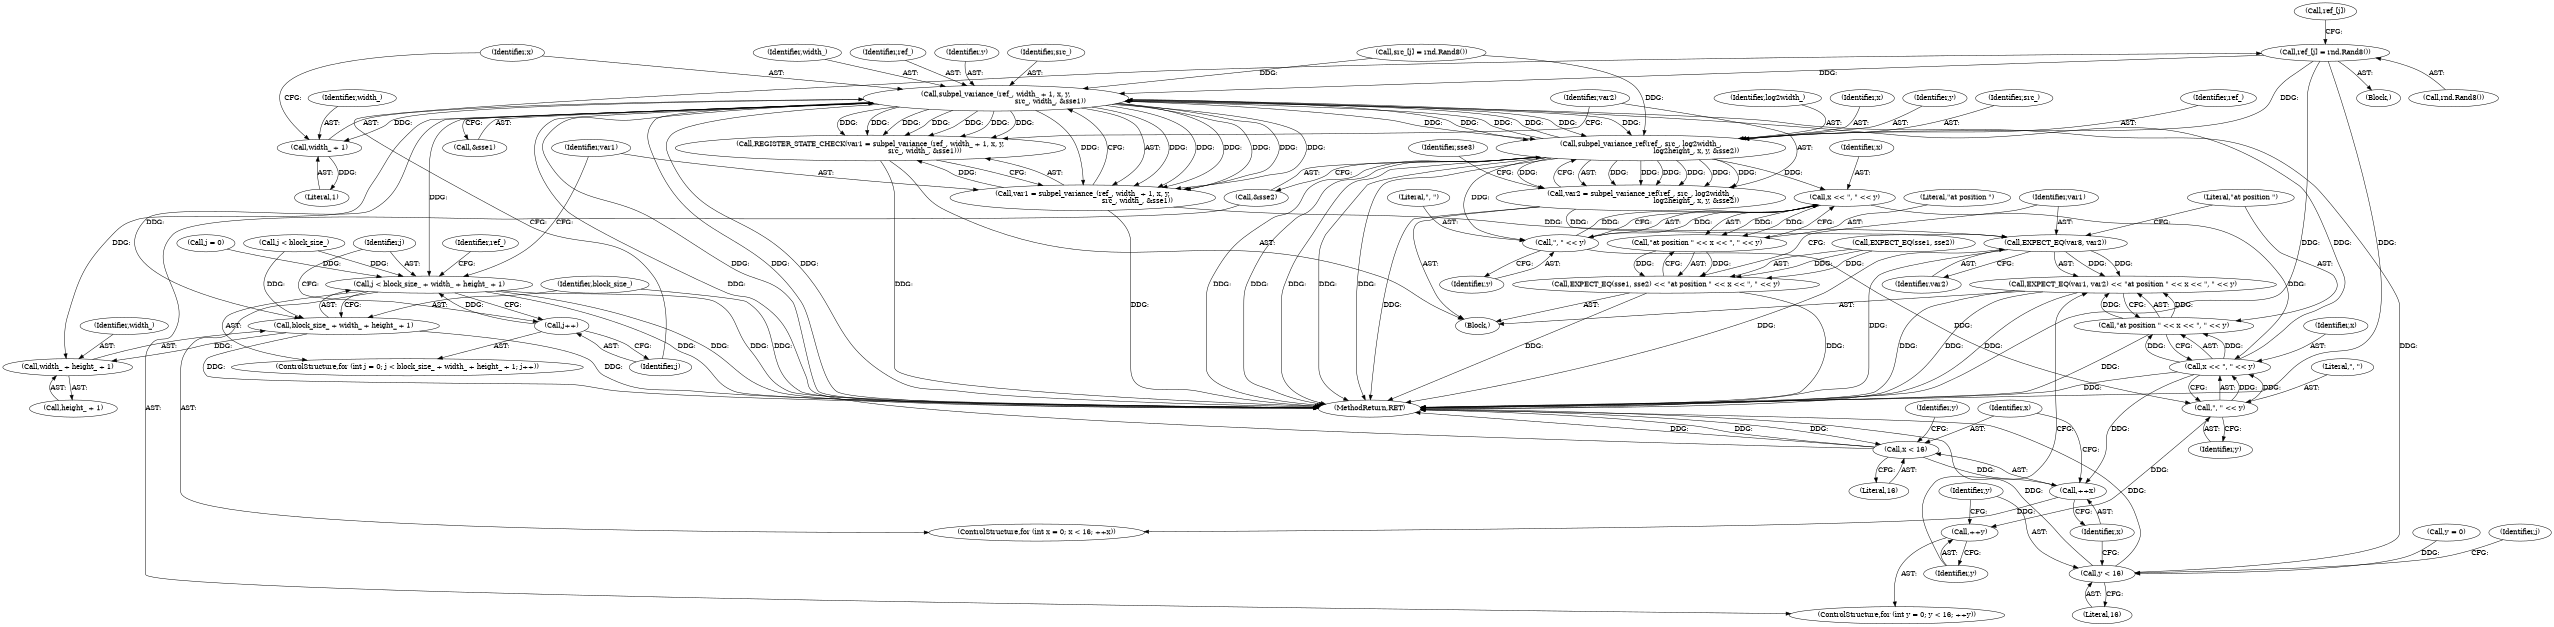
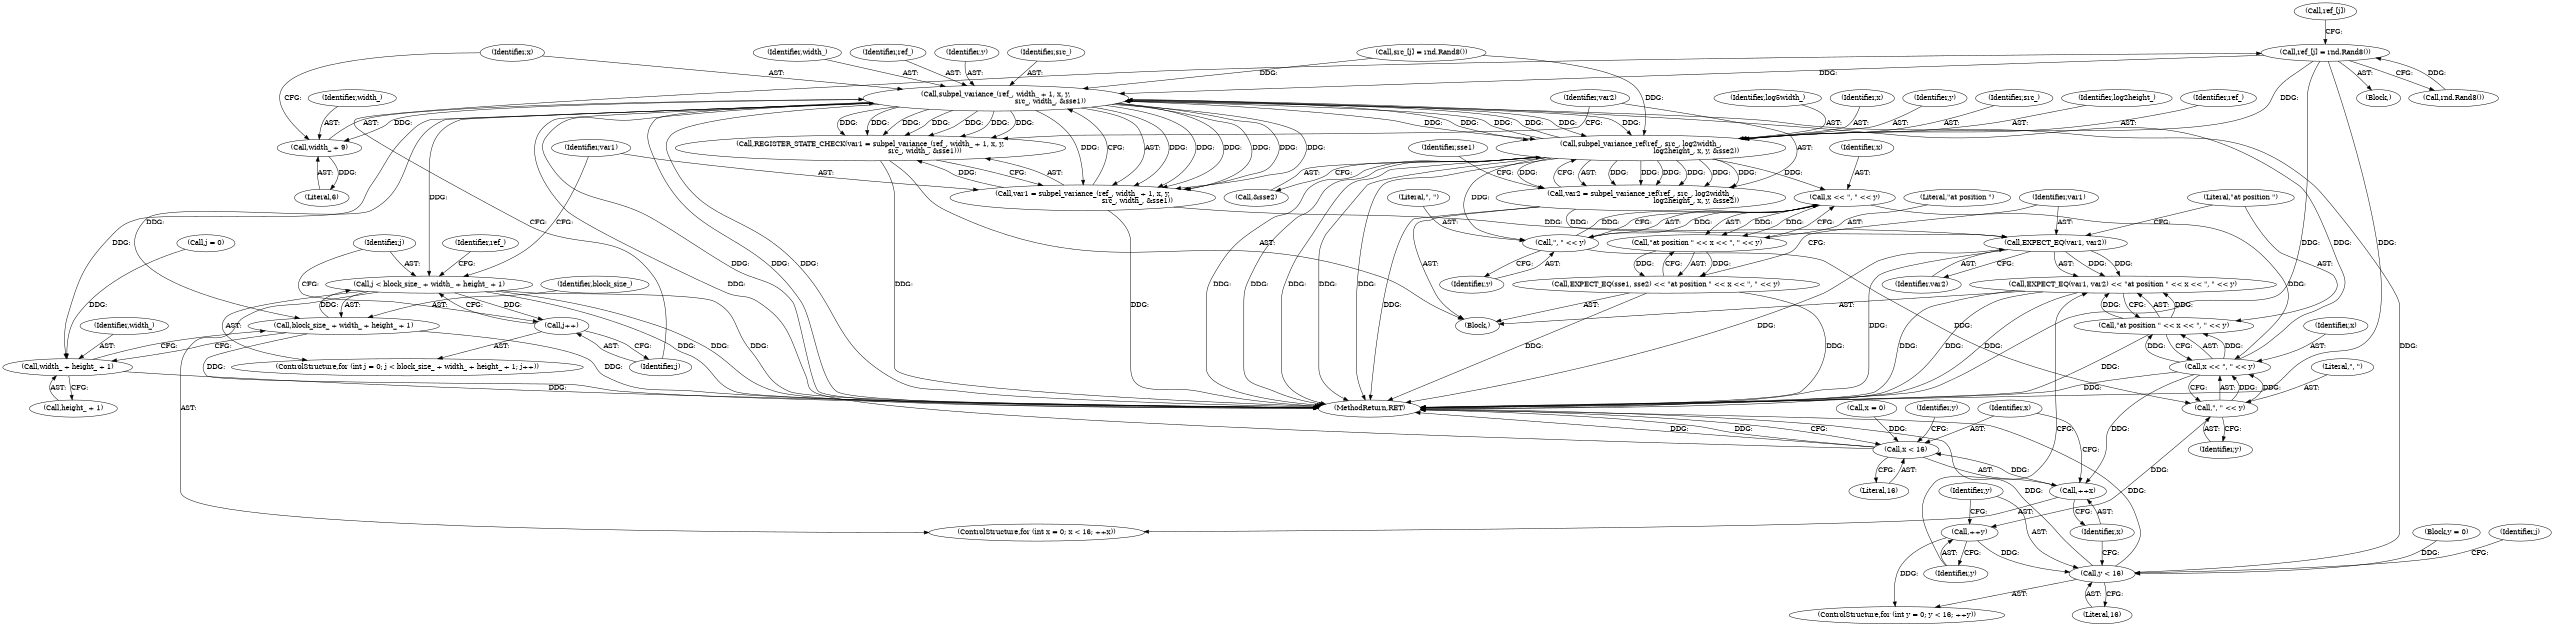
  digraph {
    n1 [label="(Call,ref_[j] = rnd.Rand8())"]
    n2 [label="(Call,subpel_variance_(ref_, width_ + 1, x, y,\n                                                   src_, width_, &sse1))"]
    n3 [label="(Call,subpel_variance_ref(ref_, src_, log2width_,\n                                                    log2height_, x, y, &sse2))"]
    n4 [label="(Block,)"]
    n5 [label="(Call,rnd.Rand8())"]
    n6 [label="(MethodReturn,RET)"]
    n7 [label="(Call,j < block_size_ + width_ + height_ + 1)"]
    n8 [label="(Call,block_size_ + width_ + height_ + 1)"]
    n9 [label="(Call,width_ + height_ + 1)"]
    n10 [label="(Call,REGISTER_STATE_CHECK(var1 = subpel_variance_(ref_, width_ + 1, x, y,\n                                                   src_, width_, &sse1)))"]
    n11 [label="(Call,var1 = subpel_variance_(ref_, width_ + 1, x, y,\n                                                   src_, width_, &sse1))"]
-   n12 [label="(Call,width_ + 1)"]
-   n13 [label="(Call,&sse1)"]
+   n12 [label="(Call,width_ + 9)"]
    n14 [label="(Call,var2 = subpel_variance_ref(ref_, src_, log2width_,\n                                                    log2height_, x, y, &sse2))"]
    n15 [label="(Call,x << \", \" << y)"]
    n16 [label="(Call,\", \" << y)"]
    n17 [label="(Call,&sse2)"]
    n18 [label="(Call,x < 16)"]
    n19 [label="(Call,j++)"]
    n20 [label="(ControlStructure,for (int j = 0; j < block_size_ + width_ + height_ + 1; j++))"]
    n21 [label="(ControlStructure,for (int x = 0; x < 16; ++x))"]
    n22 [label="(Call,height_ + 1)"]
    n23 [label="(Block,)"]
-   n24 [label="(Call,EXPECT_EQ(var8, var2))"]
-   n25 [label="(Literal,1)"]
+   n24 [label="(Call,EXPECT_EQ(var1, var2))"]
+   n25 [label="(Literal,6)"]
    n26 [label="(Identifier,j)"]
    n27 [label="(Call,EXPECT_EQ(var1, var2) << \"at position \" << x << \", \" << y)"]
    n28 [label="(Identifier,var2)"]
    n29 [label="(Call,\"at position \" << x << \", \" << y)"]
    n30 [label="(Call,x << \", \" << y)"]
    n31 [label="(Call,\"at position \" << x << \", \" << y)"]
    n32 [label="(Call,\", \" << y)"]
    n33 [label="(Identifier,y)"]
    n34 [label="(Call,EXPECT_EQ(sse1, sse2) << \"at position \" << x << \", \" << y)"]
    n35 [label="(Call,++x)"]
    n36 [label="(Identifier,x)"]
    n37 [label="(Call,++y)"]
    n38 [label="(Identifier,y)"]
    n39 [label="(Literal,16)"]
    n40 [label="(Call,y < 16)"]
    n41 [label="(Identifier,y)"]
    n42 [label="(ControlStructure,for (int y = 0; y < 16; ++y))"]
    n43 [label="(Literal,16)"]
-   n44 [label="(Identifier,log2width_)"]
+   n44 [label="(Identifier,log5width_)"]
    n45 [label="(Call,src_[j] = rnd.Rand8())"]
    n46 [label="(Identifier,y)"]
    n47 [label="(Identifier,x)"]
+   n48 [label="(Call,x = 0)"]
    n49 [label="(Identifier,width_)"]
-   n50 [label="(Call,j < block_size_)"]
    n51 [label="(Call,ref_[j])"]
    n52 [label="(Identifier,j)"]
    n53 [label="(Identifier,y)"]
    n54 [label="(Identifier,x)"]
-   n55 [label="(Call,y = 0)"]
+   n55 [label="(Block,y = 0)"]
    n56 [label="(Identifier,src_)"]
    n57 [label="(Call,j = 0)"]
    n58 [label="(Identifier,j)"]
    n59 [label="(Identifier,width_)"]
    n60 [label="(Identifier,x)"]
    n61 [label="(Identifier,ref_)"]
    n62 [label="(Identifier,var1)"]
    n63 [label="(Identifier,block_size_)"]
    n64 [label="(Identifier,x)"]
-   n65 [label="(Call,EXPECT_EQ(sse1, sse2))"]
    n66 [label="(Literal,\", \")"]
    n67 [label="(Identifier,y)"]
    n68 [label="(Identifier,var2)"]
    n69 [label="(Literal,\", \")"]
    n70 [label="(Identifier,var1)"]
    n71 [label="(Literal,\"at position \")"]
    n72 [label="(Identifier,ref_)"]
    n73 [label="(Identifier,y)"]
    n74 [label="(Identifier,src_)"]
    n75 [label="(Identifier,x)"]
+   n76 [label="(Identifier,log2height_)"]
    n77 [label="(Identifier,ref_)"]
-   n78 [label="(Identifier,sse3)"]
+   n78 [label="(Identifier,sse1)"]
    n79 [label="(Literal,\"at position \")"]
    n80 [label="(Identifier,width_)"]
    n1 -> n2 [label="DDG: "]
    n1 -> n3 [label="DDG: "]
    n1 -> n4 [label="AST: "]
+   n1 -> n5 [label="CFG: "]
    n1 -> n6 [label="DDG: "]
    n1 -> n6 [label="DDG: "]
    n2 -> n3 [label="DDG: "]
    n2 -> n3 [label="DDG: "]
    n2 -> n3 [label="DDG: "]
    n2 -> n3 [label="DDG: "]
    n2 -> n6 [label="DDG: "]
    n2 -> n6 [label="DDG: "]
    n2 -> n6 [label="DDG: "]
    n2 -> n7 [label="DDG: "]
    n2 -> n8 [label="DDG: "]
    n2 -> n9 [label="DDG: "]
    n2 -> n10 [label="DDG: "]
    n2 -> n10 [label="DDG: "]
    n2 -> n10 [label="DDG: "]
    n2 -> n10 [label="DDG: "]
    n2 -> n10 [label="DDG: "]
    n2 -> n10 [label="DDG: "]
    n2 -> n10 [label="DDG: "]
    n2 -> n11 [label="AST: "]
    n2 -> n11 [label="DDG: "]
    n2 -> n11 [label="DDG: "]
    n2 -> n11 [label="DDG: "]
    n2 -> n11 [label="DDG: "]
    n2 -> n11 [label="DDG: "]
    n2 -> n11 [label="DDG: "]
    n2 -> n11 [label="DDG: "]
    n2 -> n12 [label="DDG: "]
-   n2 -> n13 [label="CFG: "]
    n3 -> n2 [label="DDG: "]
    n3 -> n2 [label="DDG: "]
    n3 -> n6 [label="DDG: "]
    n3 -> n6 [label="DDG: "]
    n3 -> n6 [label="DDG: "]
    n3 -> n6 [label="DDG: "]
    n3 -> n6 [label="DDG: "]
    n3 -> n14 [label="AST: "]
    n3 -> n14 [label="DDG: "]
    n3 -> n14 [label="DDG: "]
    n3 -> n14 [label="DDG: "]
    n3 -> n14 [label="DDG: "]
    n3 -> n14 [label="DDG: "]
    n3 -> n14 [label="DDG: "]
    n3 -> n14 [label="DDG: "]
    n3 -> n15 [label="DDG: "]
    n3 -> n16 [label="DDG: "]
    n3 -> n17 [label="CFG: "]
-   n5 -> n1 [label="AST: "]
-   n6 -> n18 [label="DDG: "]
+   n5 -> n1 [label="DDG: "]
+   n6 -> n18 [label="CFG: "]
    n7 -> n6 [label="DDG: "]
    n7 -> n6 [label="DDG: "]
    n7 -> n6 [label="DDG: "]
-   n7 -> n8 [label="CFG: "]
-   n7 -> n19 [label="CFG: "]
+   n7 -> n8 [label="AST: "]
+   n7 -> n19 [label="DDG: "]
    n7 -> n20 [label="AST: "]
    n7 -> n21 [label="AST: "]
    n8 -> n6 [label="DDG: "]
    n8 -> n6 [label="DDG: "]
-   n8 -> n7 [label="AST: "]
-   n8 -> n9 [label="DDG: "]
-   n63 -> n6 [label="DDG: "]
-   n9 -> n8 [label="AST: "]
-   n9 -> n22 [label="AST: "]
+   n8 -> n7 [label="DDG: "]
+   n8 -> n9 [label="CFG: "]
+   n9 -> n6 [label="DDG: "]
+   n9 -> n8 [label="CFG: "]
+   n9 -> n22 [label="CFG: "]
    n10 -> n6 [label="DDG: "]
    n10 -> n11 [label="CFG: "]
    n10 -> n23 [label="AST: "]
    n11 -> n2 [label="CFG: "]
    n11 -> n6 [label="DDG: "]
    n11 -> n10 [label="AST: "]
    n11 -> n10 [label="DDG: "]
    n11 -> n24 [label="DDG: "]
    n12 -> n2 [label="AST: "]
    n12 -> n25 [label="DDG: "]
-   n13 -> n2 [label="AST: "]
    n14 -> n3 [label="CFG: "]
    n14 -> n6 [label="DDG: "]
    n14 -> n23 [label="AST: "]
    n14 -> n24 [label="DDG: "]
    n15 -> n16 [label="CFG: "]
    n15 -> n30 [label="DDG: "]
    n15 -> n31 [label="AST: "]
    n15 -> n31 [label="DDG: "]
    n15 -> n31 [label="DDG: "]
    n16 -> n15 [label="AST: "]
    n16 -> n15 [label="DDG: "]
    n16 -> n15 [label="DDG: "]
    n16 -> n32 [label="DDG: "]
    n16 -> n33 [label="CFG: "]
    n17 -> n3 [label="AST: "]
    n18 -> n2 [label="DDG: "]
    n18 -> n6 [label="DDG: "]
    n18 -> n6 [label="DDG: "]
-   n18 -> n35 [label="DDG: "]
+   n18 -> n35 [label="AST: "]
    n18 -> n39 [label="CFG: "]
-   n19 -> n7 [label="DDG: "]
+   n19 -> n7 [label="CFG: "]
    n19 -> n20 [label="AST: "]
    n19 -> n26 [label="CFG: "]
    n22 -> n9 [label="AST: "]
    n24 -> n6 [label="DDG: "]
    n24 -> n6 [label="DDG: "]
    n24 -> n27 [label="AST: "]
    n24 -> n27 [label="DDG: "]
    n24 -> n27 [label="DDG: "]
    n24 -> n28 [label="CFG: "]
    n25 -> n12 [label="AST: "]
    n26 -> n1 [label="CFG: "]
    n26 -> n19 [label="AST: "]
    n27 -> n6 [label="DDG: "]
    n27 -> n6 [label="DDG: "]
    n27 -> n6 [label="DDG: "]
    n27 -> n23 [label="AST: "]
    n27 -> n29 [label="CFG: "]
    n28 -> n24 [label="AST: "]
    n29 -> n6 [label="DDG: "]
    n29 -> n27 [label="AST: "]
    n29 -> n27 [label="DDG: "]
    n29 -> n27 [label="DDG: "]
    n29 -> n30 [label="CFG: "]
    n30 -> n2 [label="DDG: "]
    n30 -> n6 [label="DDG: "]
    n30 -> n29 [label="AST: "]
    n30 -> n29 [label="DDG: "]
    n30 -> n29 [label="DDG: "]
    n30 -> n32 [label="CFG: "]
    n30 -> n35 [label="DDG: "]
    n31 -> n15 [label="CFG: "]
    n31 -> n34 [label="AST: "]
    n31 -> n34 [label="DDG: "]
    n31 -> n34 [label="DDG: "]
    n32 -> n30 [label="AST: "]
    n32 -> n30 [label="DDG: "]
    n32 -> n30 [label="DDG: "]
    n32 -> n37 [label="DDG: "]
    n32 -> n38 [label="CFG: "]
    n33 -> n16 [label="AST: "]
    n34 -> n6 [label="DDG: "]
    n34 -> n6 [label="DDG: "]
    n34 -> n23 [label="AST: "]
    n34 -> n31 [label="CFG: "]
-   n35 -> n18 [label="AST: "]
-   n35 -> n21 [label="DDG: "]
+   n35 -> n18 [label="DDG: "]
+   n35 -> n21 [label="AST: "]
    n35 -> n36 [label="CFG: "]
    n36 -> n35 [label="AST: "]
    n36 -> n40 [label="CFG: "]
+   n37 -> n40 [label="DDG: "]
    n37 -> n41 [label="CFG: "]
-   n37 -> n42 [label="AST: "]
+   n37 -> n42 [label="DDG: "]
    n38 -> n32 [label="AST: "]
    n39 -> n18 [label="AST: "]
    n40 -> n2 [label="DDG: "]
    n40 -> n6 [label="DDG: "]
    n40 -> n6 [label="DDG: "]
-   n17 -> n42 [label="AST: "]
+   n40 -> n42 [label="AST: "]
    n40 -> n43 [label="CFG: "]
    n41 -> n27 [label="CFG: "]
    n41 -> n37 [label="AST: "]
    n43 -> n40 [label="AST: "]
    n44 -> n3 [label="AST: "]
    n45 -> n2 [label="DDG: "]
    n45 -> n3 [label="DDG: "]
    n46 -> n37 [label="CFG: "]
    n46 -> n40 [label="AST: "]
    n47 -> n15 [label="AST: "]
+   n48 -> n18 [label="DDG: "]
    n49 -> n9 [label="AST: "]
-   n50 -> n7 [label="DDG: "]
-   n50 -> n8 [label="DDG: "]
    n51 -> n1 [label="CFG: "]
    n52 -> n7 [label="AST: "]
    n52 -> n19 [label="CFG: "]
    n53 -> n18 [label="CFG: "]
    n54 -> n3 [label="AST: "]
    n55 -> n40 [label="DDG: "]
    n56 -> n2 [label="AST: "]
-   n57 -> n7 [label="DDG: "]
+   n57 -> n9 [label="DDG: "]
    n58 -> n40 [label="CFG: "]
    n59 -> n2 [label="AST: "]
    n60 -> n18 [label="AST: "]
    n60 -> n35 [label="CFG: "]
    n61 -> n2 [label="AST: "]
    n62 -> n24 [label="AST: "]
    n62 -> n34 [label="CFG: "]
    n63 -> n8 [label="AST: "]
    n64 -> n30 [label="AST: "]
-   n65 -> n34 [label="AST: "]
-   n65 -> n34 [label="DDG: "]
-   n65 -> n34 [label="DDG: "]
    n66 -> n32 [label="AST: "]
    n67 -> n3 [label="AST: "]
    n68 -> n10 [label="CFG: "]
    n68 -> n14 [label="AST: "]
    n69 -> n16 [label="AST: "]
    n70 -> n7 [label="CFG: "]
    n70 -> n11 [label="AST: "]
    n71 -> n31 [label="AST: "]
    n72 -> n7 [label="CFG: "]
    n73 -> n2 [label="AST: "]
    n74 -> n3 [label="AST: "]
    n75 -> n2 [label="AST: "]
    n75 -> n12 [label="CFG: "]
+   n76 -> n3 [label="AST: "]
    n77 -> n3 [label="AST: "]
    n78 -> n14 [label="CFG: "]
    n79 -> n24 [label="CFG: "]
    n79 -> n29 [label="AST: "]
    n80 -> n12 [label="AST: "]
  }
